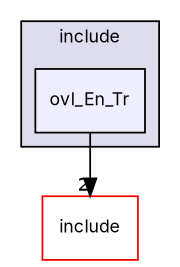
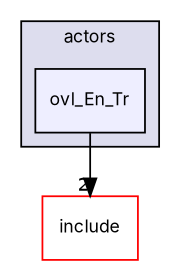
  digraph {
    compound=true
    fontname=Inter
    node [fontname=Inter fontsize=10 shape=box style=filled]
    n1 [fillcolor="#eeeeff" label=ovl_En_Tr pencolor=black]
    n2 [color=red fillcolor=white label=include]
    subgraph cluster_1 {
      bgcolor="#ddddee"
      fontsize=10
-     label=include
+     label=actors
      pencolor=black
      n1
    }
    n1 -> n2 [headlabel=2 labeldistance=1.5 labelfontname=Helvetica labelfontsize=10 fontname=Inter]
  }
